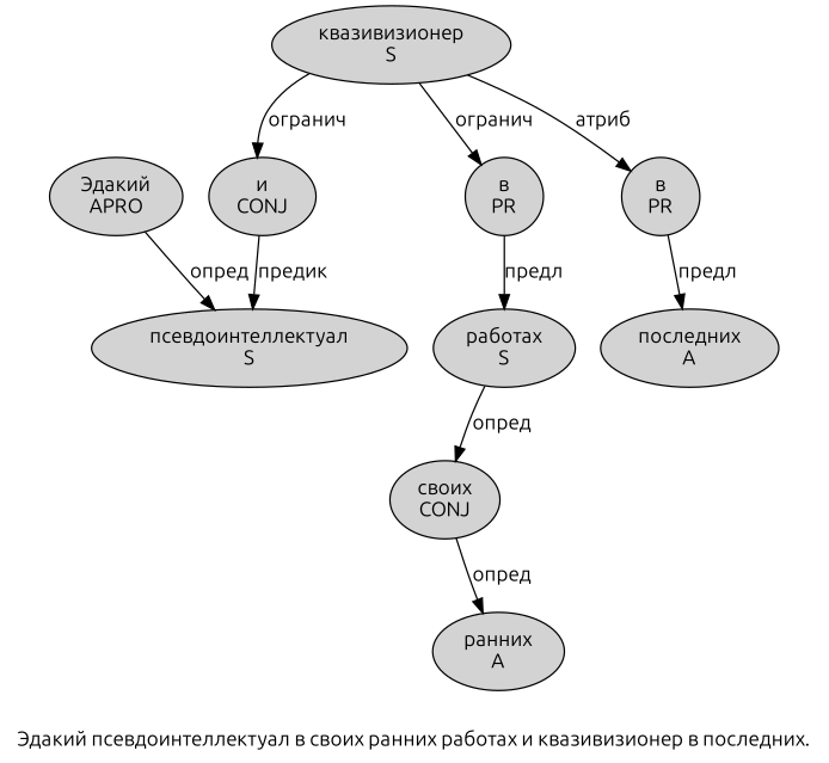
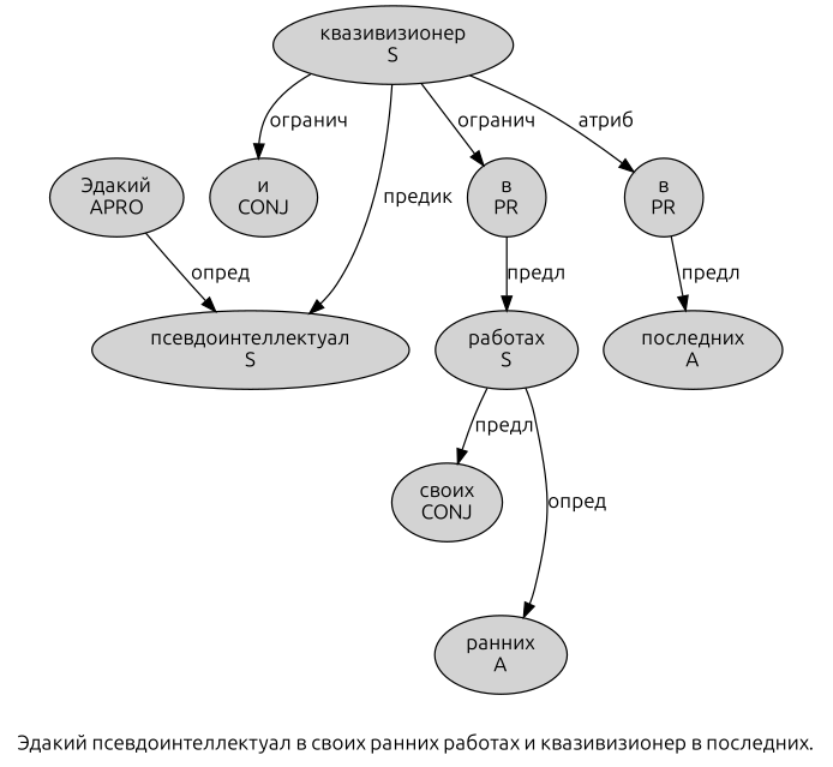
  digraph {
    fontname=Ubuntu
    label="Эдакий псевдоинтеллектуал в своих ранних работах и квазивизионер в последних."
    node [fillcolor=lightgray fontname=Ubuntu penwidth=1 shape=ellipse style=filled]
    edge [fontname=Ubuntu]
    n1 [label="Эдакий\nAPRO"]
    n2 [label="псевдоинтеллектуал\nS"]
    n3 [label="в\nPR"]
    n4 [label="работах\nS"]
    n5 [label="своих\nCONJ"]
    n6 [label="ранних\nA"]
    n7 [label="и\nCONJ"]
    n8 [label="квазивизионер\nS"]
    n9 [label="в\nPR"]
    n10 [label="последних\nA"]
    n1 -> n2 [label="опред"]
    n3 -> n4 [label="предл"]
-   n4 -> n5 [label="опред"]
-   n5 -> n6 [label="опред"]
-   n7 -> n2 [label="предик"]
+   n4 -> n5 [label="предл"]
+   n4 -> n6 [label="опред"]
+   n8 -> n2 [label="предик"]
    n8 -> n3 [label="огранич"]
    n8 -> n7 [label="огранич"]
    n8 -> n9 [label="атриб"]
    n9 -> n10 [label="предл"]
  }
